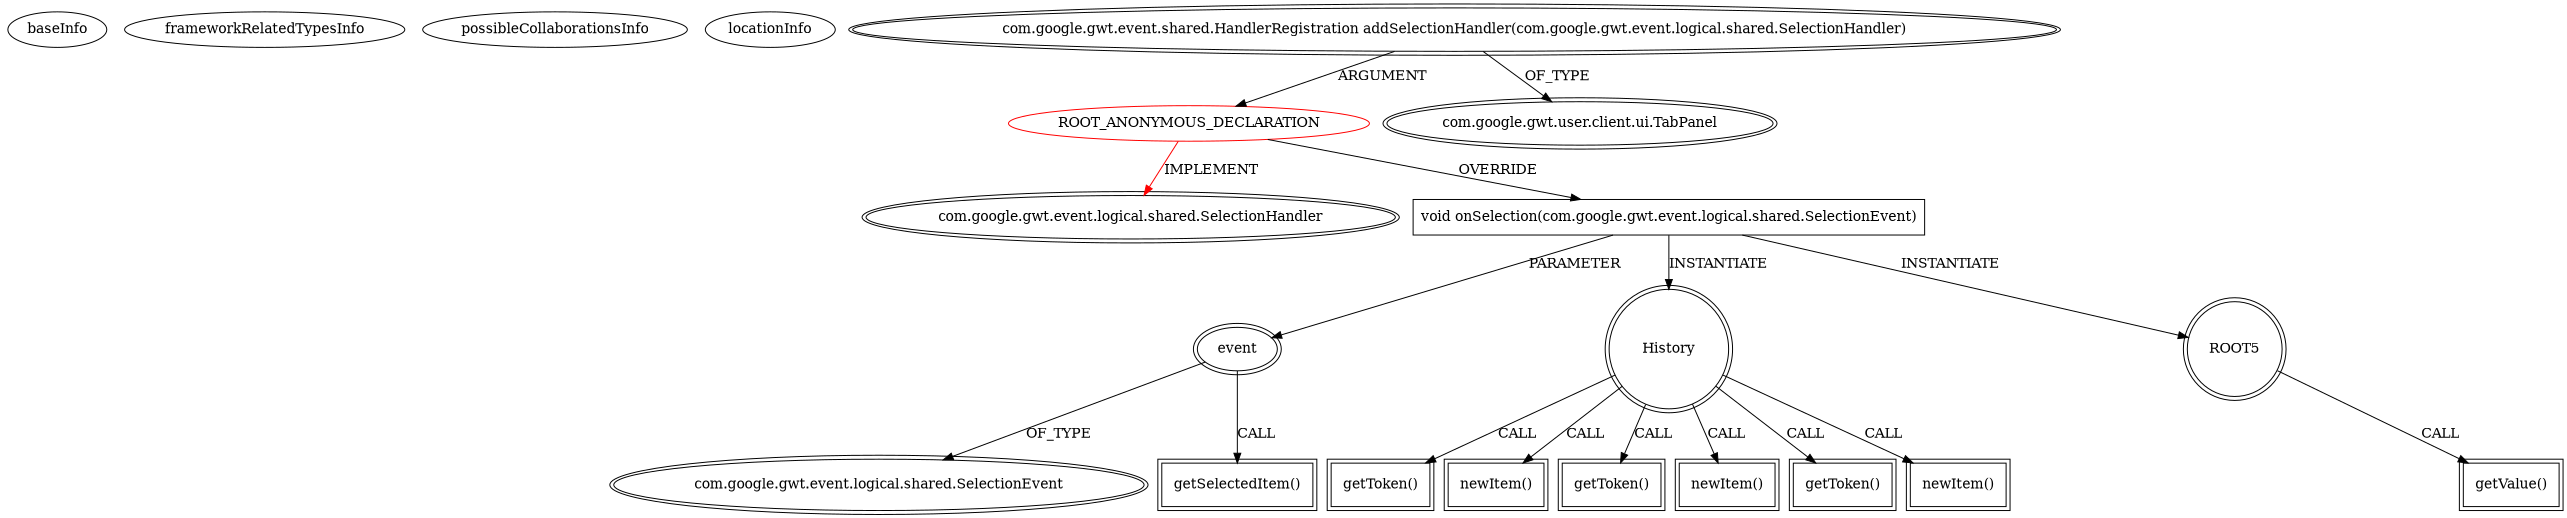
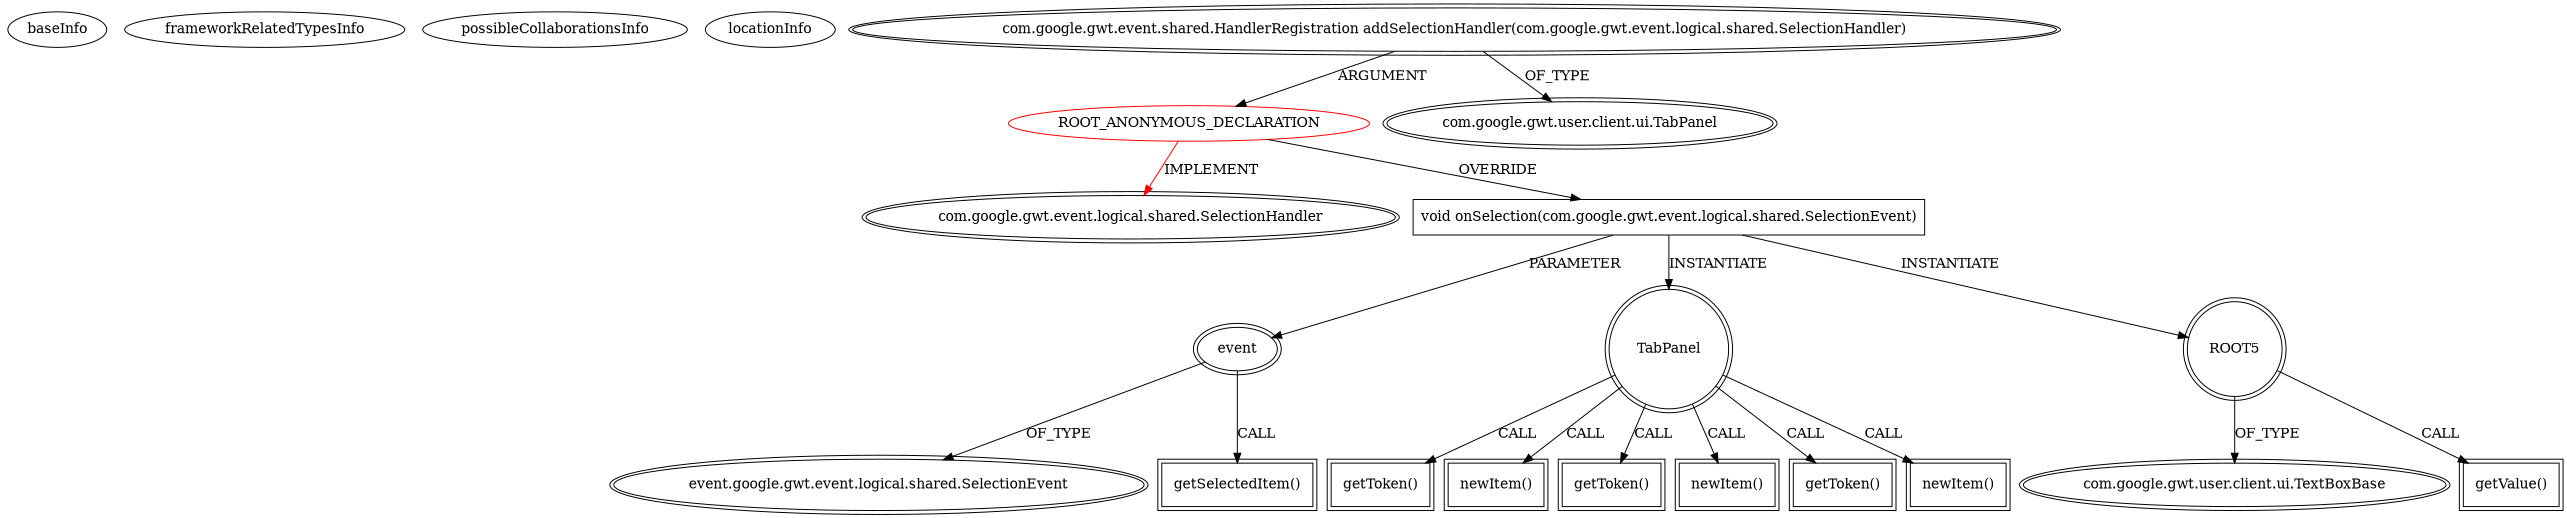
  digraph {
    node [isFrameworkType=true vertexType=INSIDE_CALL peripheries=2]
    baseInfo [category=extension_graph graphId=397 isAnonymous=true possibleRelation=false isFrameworkType="" vertexType="" peripheries=""]
    frameworkRelatedTypesInfo [0="com.google.gwt.event.logical.shared.SelectionHandler" isFrameworkType="" vertexType="" peripheries=""]
    possibleCollaborationsInfo [isFrameworkType="" vertexType="" peripheries=""]
    locationInfo [contextSignature="void prepareTabs()" filePath="/Tok-Ziraja222/Ziraja222-master/src/ziraja/client/AppController.java" graphId=397 projectName="Tok-Ziraja222" isFrameworkType="" vertexType="" peripheries=""]
    n5 [color=red isFrameworkType=false label=ROOT_ANONYMOUS_DECLARATION vertexType=ROOT_ANONYMOUS_DECLARATION peripheries=""]
    n6 [label="com.google.gwt.event.logical.shared.SelectionHandler" vertexType=FRAMEWORK_INTERFACE_TYPE]
    n7 [isFrameworkType=false label="void onSelection(com.google.gwt.event.logical.shared.SelectionEvent)" shape=box vertexType=OVERRIDING_METHOD_DECLARATION peripheries=""]
    n8 [label=event vertexType=PARAMETER_DECLARATION]
-   n9 [label=History shape=circle vertexType=VARIABLE_EXPRESION]
+   n9 [label=TabPanel shape=circle vertexType=VARIABLE_EXPRESION]
    n10 [label=ROOT5 shape=circle vertexType=VARIABLE_EXPRESION]
    n11 [label="com.google.gwt.event.shared.HandlerRegistration addSelectionHandler(com.google.gwt.event.logical.shared.SelectionHandler)" vertexType=OUTSIDE_CALL]
    n12 [label="com.google.gwt.user.client.ui.TabPanel" vertexType=FRAMEWORK_CLASS_TYPE]
-   n13 [label="com.google.gwt.event.logical.shared.SelectionEvent" vertexType=FRAMEWORK_CLASS_TYPE]
+   n13 [label="event.google.gwt.event.logical.shared.SelectionEvent" vertexType=FRAMEWORK_CLASS_TYPE]
    n14 [label="getSelectedItem()" shape=box]
    n15 [label="getToken()" shape=box]
    n16 [label="newItem()" shape=box]
    n17 [label="getToken()" shape=box]
    n18 [label="newItem()" shape=box]
    n19 [label="getToken()" shape=box]
    n20 [label="newItem()" shape=box]
+   n21 [label="com.google.gwt.user.client.ui.TextBoxBase" vertexType=FRAMEWORK_CLASS_TYPE]
    n22 [label="getValue()" shape=box]
    n5 -> n6 [color=red label=IMPLEMENT]
    n5 -> n7 [label=OVERRIDE]
    n7 -> n8 [label=PARAMETER]
    n7 -> n9 [label=INSTANTIATE]
    n7 -> n10 [label=INSTANTIATE]
    n8 -> n13 [label=OF_TYPE]
    n8 -> n14 [label=CALL]
    n9 -> n15 [label=CALL]
    n9 -> n16 [label=CALL]
    n9 -> n17 [label=CALL]
    n9 -> n18 [label=CALL]
    n9 -> n19 [label=CALL]
    n9 -> n20 [label=CALL]
+   n10 -> n21 [label=OF_TYPE]
    n10 -> n22 [label=CALL]
    n11 -> n5 [label=ARGUMENT]
    n11 -> n12 [label=OF_TYPE]
  }
